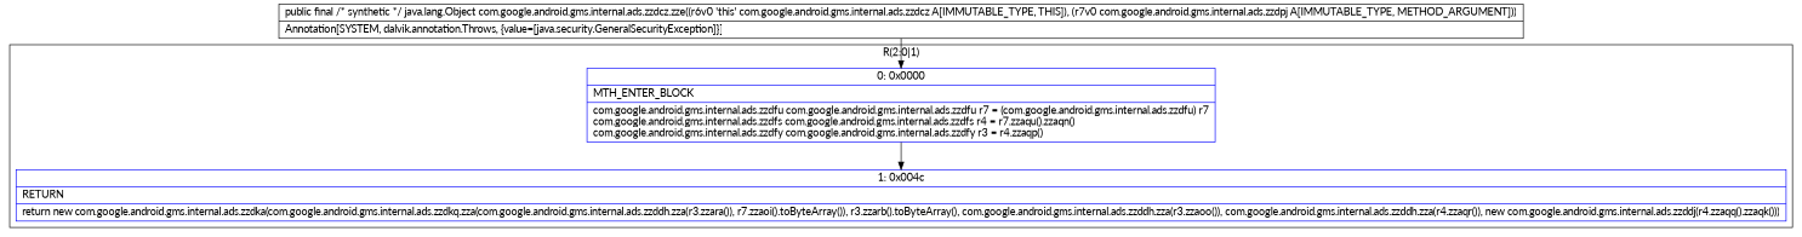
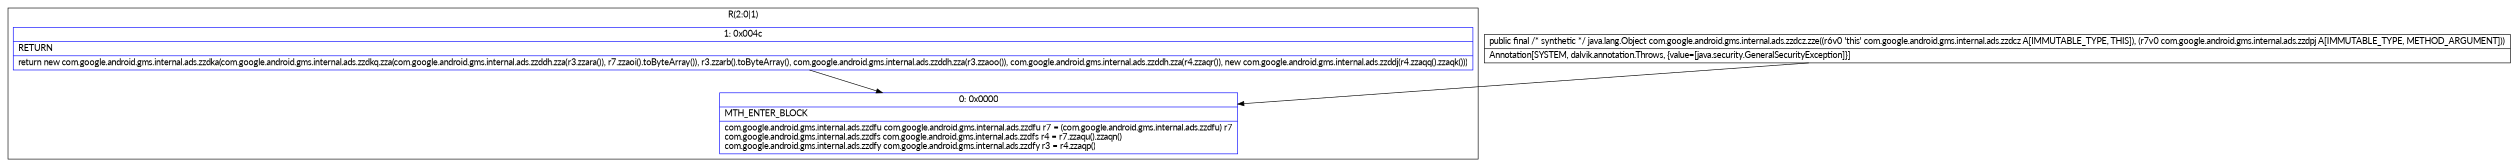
  digraph {
    fontname=Lato
    node [color=blue shape=record fontname=Lato]
    edge [fontname=Lato]
    n1 [label="{0\:\ 0x0000|MTH_ENTER_BLOCK\l|com.google.android.gms.internal.ads.zzdfu com.google.android.gms.internal.ads.zzdfu r7 = (com.google.android.gms.internal.ads.zzdfu) r7\lcom.google.android.gms.internal.ads.zzdfs com.google.android.gms.internal.ads.zzdfs r4 = r7.zzaqu().zzaqn()\lcom.google.android.gms.internal.ads.zzdfy com.google.android.gms.internal.ads.zzdfy r3 = r4.zzaqp()\l}"]
    n2 [label="{1\:\ 0x004c|RETURN\l|return new com.google.android.gms.internal.ads.zzdka(com.google.android.gms.internal.ads.zzdkq.zza(com.google.android.gms.internal.ads.zzddh.zza(r3.zzara()), r7.zzaoi().toByteArray()), r3.zzarb().toByteArray(), com.google.android.gms.internal.ads.zzddh.zza(r3.zzaoo()), com.google.android.gms.internal.ads.zzddh.zza(r4.zzaqr()), new com.google.android.gms.internal.ads.zzddj(r4.zzaqq().zzaqk()))\l}"]
    n3 [label="{public final \/* synthetic *\/ java.lang.Object com.google.android.gms.internal.ads.zzdcz.zze((r6v0 'this' com.google.android.gms.internal.ads.zzdcz A[IMMUTABLE_TYPE, THIS]), (r7v0 com.google.android.gms.internal.ads.zzdpj A[IMMUTABLE_TYPE, METHOD_ARGUMENT]))  | Annotation[SYSTEM, dalvik.annotation.Throws, \{value=[java.security.GeneralSecurityException]\}]\l}" color=""]
    subgraph cluster_1 {
      label="R(2:0|1)"
      n1
      n2
    }
-   n1 -> n2
+   n2 -> n1
    n3 -> n1
  }
